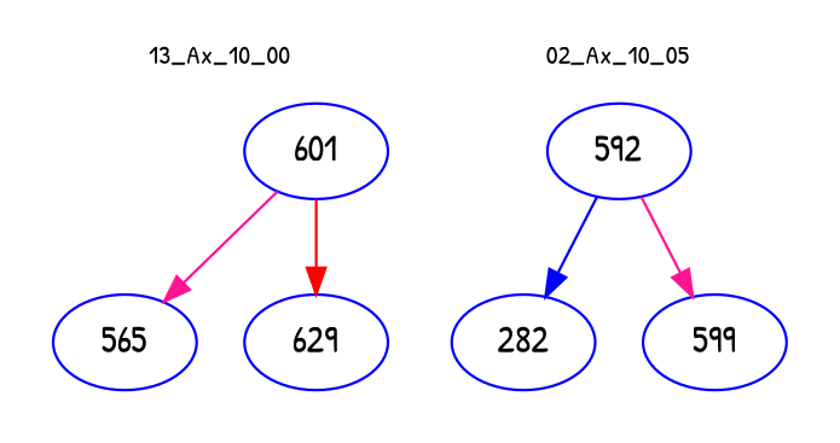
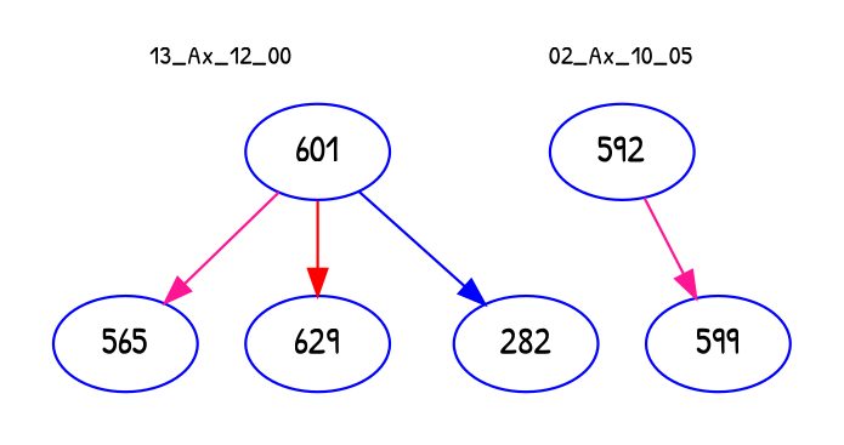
  digraph {
    fontname="Patrick Hand"
    node [color=blue fontname="Patrick Hand"]
    edge [color=deeppink fontname="Patrick Hand"]
    n1 [label=601]
    n2 [label=565]
    n3 [label=629]
    n4 [label=592]
    n5 [label=282]
    n6 [label=599]
    subgraph cluster_1 {
      color=white
      fontsize=10
-     label="13_Ax_10_00"
+     label="13_Ax_12_00"
      n1
      n2
      n3
    }
    subgraph cluster_2 {
      color=white
      fontsize=10
      label="02_Ax_10_05"
      n4
      n5
      n6
    }
    n1 -> n2
    n1 -> n3 [color=red]
-   n4 -> n5 [color=blue]
+   n1 -> n5 [color=blue]
    n4 -> n6
  }
